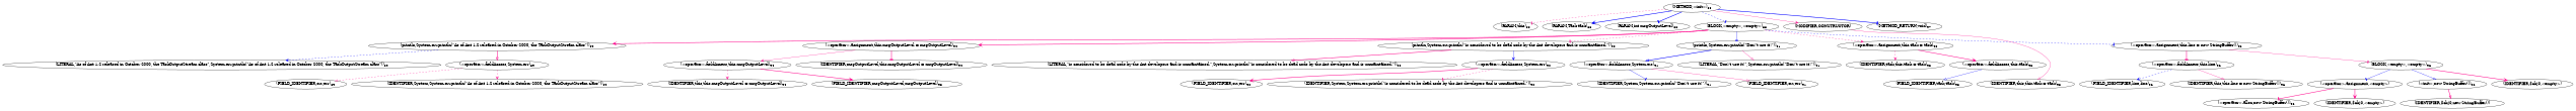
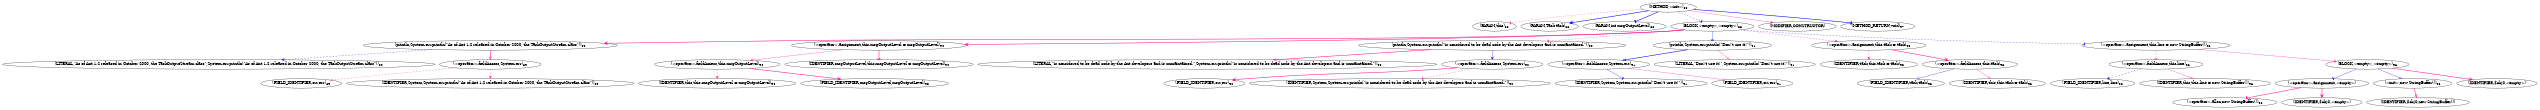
  digraph {
    edge [arrowhead=vee color=deeppink style=bold]
    n1 [label=<(METHOD,&lt;init&gt;)<SUB>88</SUB>>]
    n2 [label=<(PARAM,this)<SUB>88</SUB>>]
    n3 [label=<(PARAM,Task task)<SUB>88</SUB>>]
    n4 [label=<(PARAM,int msgOutputLevel)<SUB>88</SUB>>]
    n5 [label=<(BLOCK,&lt;empty&gt;,&lt;empty&gt;)<SUB>88</SUB>>]
    n6 [label=<(MODIFIER,CONSTRUCTOR)>]
    n7 [label=<(METHOD_RETURN,void)<SUB>97</SUB>>]
    n8 [label=<(println,System.err.println(&quot;As of Ant 1.2 released in October 2000, the TaskOutputStream class&quot;))<SUB>89</SUB>>]
    n9 [label=<(println,System.err.println(&quot;is considered to be dead code by the Ant developers and is unmaintained.&quot;))<SUB>90</SUB>>]
    n10 [label=<(println,System.err.println(&quot;Don\'t use it!&quot;))<SUB>91</SUB>>]
    n11 [label=<(&lt;operator&gt;.assignment,this.task = task)<SUB>93</SUB>>]
    n12 [label=<(&lt;operator&gt;.assignment,this.msgOutputLevel = msgOutputLevel)<SUB>94</SUB>>]
    n13 [label=<(&lt;operator&gt;.assignment,this.line = new StringBuffer())<SUB>96</SUB>>]
    n14 [label=<(&lt;operator&gt;.fieldAccess,System.err)<SUB>89</SUB>>]
    n15 [label=<(LITERAL,&quot;As of Ant 1.2 released in October 2000, the TaskOutputStream class&quot;,System.err.println(&quot;As of Ant 1.2 released in October 2000, the TaskOutputStream class&quot;))<SUB>89</SUB>>]
    n16 [label=<(&lt;operator&gt;.fieldAccess,System.err)<SUB>90</SUB>>]
    n17 [label=<(LITERAL,&quot;is considered to be dead code by the Ant developers and is unmaintained.&quot;,System.err.println(&quot;is considered to be dead code by the Ant developers and is unmaintained.&quot;))<SUB>90</SUB>>]
    n18 [label=<(&lt;operator&gt;.fieldAccess,System.err)<SUB>91</SUB>>]
    n19 [label=<(LITERAL,&quot;Don\'t use it!&quot;,System.err.println(&quot;Don\'t use it!&quot;))<SUB>91</SUB>>]
    n20 [label=<(&lt;operator&gt;.fieldAccess,this.task)<SUB>93</SUB>>]
    n21 [label=<(IDENTIFIER,task,this.task = task)<SUB>93</SUB>>]
    n22 [label=<(&lt;operator&gt;.fieldAccess,this.msgOutputLevel)<SUB>94</SUB>>]
    n23 [label=<(IDENTIFIER,msgOutputLevel,this.msgOutputLevel = msgOutputLevel)<SUB>94</SUB>>]
    n24 [label=<(&lt;operator&gt;.fieldAccess,this.line)<SUB>96</SUB>>]
    n25 [label=<(BLOCK,&lt;empty&gt;,&lt;empty&gt;)<SUB>96</SUB>>]
    n26 [label=<(IDENTIFIER,System,System.err.println(&quot;As of Ant 1.2 released in October 2000, the TaskOutputStream class&quot;))<SUB>89</SUB>>]
    n27 [label=<(FIELD_IDENTIFIER,err,err)<SUB>89</SUB>>]
    n28 [label=<(IDENTIFIER,System,System.err.println(&quot;is considered to be dead code by the Ant developers and is unmaintained.&quot;))<SUB>90</SUB>>]
    n29 [label=<(FIELD_IDENTIFIER,err,err)<SUB>90</SUB>>]
    n30 [label=<(IDENTIFIER,System,System.err.println(&quot;Don\'t use it!&quot;))<SUB>91</SUB>>]
    n31 [label=<(FIELD_IDENTIFIER,err,err)<SUB>91</SUB>>]
    n32 [label=<(IDENTIFIER,this,this.task = task)<SUB>93</SUB>>]
    n33 [label=<(FIELD_IDENTIFIER,task,task)<SUB>93</SUB>>]
    n34 [label=<(IDENTIFIER,this,this.msgOutputLevel = msgOutputLevel)<SUB>94</SUB>>]
    n35 [label=<(FIELD_IDENTIFIER,msgOutputLevel,msgOutputLevel)<SUB>93</SUB>>]
    n36 [label=<(IDENTIFIER,this,this.line = new StringBuffer())<SUB>96</SUB>>]
    n37 [label=<(FIELD_IDENTIFIER,line,line)<SUB>96</SUB>>]
    n38 [label=<(&lt;operator&gt;.assignment,&lt;empty&gt;)>]
    n39 [label=<(&lt;init&gt;,new StringBuffer())<SUB>96</SUB>>]
    n40 [label=<(IDENTIFIER,$obj0,&lt;empty&gt;)>]
    n41 [label=<(IDENTIFIER,$obj0,&lt;empty&gt;)>]
    n42 [label=<(&lt;operator&gt;.alloc,new StringBuffer())<SUB>96</SUB>>]
    n43 [label=<(IDENTIFIER,$obj0,new StringBuffer())>]
    n1 -> n2 [arrowhead=tee style=dashed]
    n1 -> n3 [color=blue]
    n1 -> n4 [arrowhead=tee color=blue]
    n1 -> n5 [arrowhead=tee color=blue style=dashed]
    n1 -> n6 [style=solid]
    n1 -> n7 [arrowhead=tee color=blue]
    n5 -> n8
    n5 -> n9 [arrowhead=tee style=dashed]
    n5 -> n10 [arrowhead=tee color=blue style=solid]
    n5 -> n11 [style=dashed]
    n5 -> n12
    n5 -> n13 [arrowhead=tee color=blue style=dashed]
    n8 -> n14 [arrowhead=onormal]
    n8 -> n15 [color=blue style=dashed]
    n9 -> n16 [color=blue style=solid]
    n9 -> n17 [arrowhead=onormal]
    n10 -> n18 [arrowhead=onormal color=blue]
    n10 -> n19 [arrowhead=onormal style=solid]
    n11 -> n20
    n11 -> n21 [style=dashed]
    n12 -> n22 [style=solid]
    n12 -> n23 [arrowhead=tee]
-   n13 -> n24 [arrowhead=tee]
+   n13 -> n24 [arrowhead=tee style=dashed]
    n13 -> n25 [arrowhead=tee style=solid]
    n14 -> n26 [style=dashed]
    n14 -> n27 [arrowhead=onormal style=dashed]
    n16 -> n28 [arrowhead=tee style=dashed]
    n16 -> n29
    n18 -> n30 [arrowhead=tee color=blue style=solid]
    n18 -> n31 [arrowhead=onormal style=solid]
-   n6 -> n32 [arrowhead=onormal style=solid]
+   n20 -> n32 [arrowhead=onormal style=solid]
    n20 -> n33 [arrowhead=onormal color=blue style=solid]
    n22 -> n34 [style=dashed]
    n22 -> n35
    n24 -> n36 [arrowhead=onormal style=solid]
    n24 -> n37 [color=blue style=dashed]
    n25 -> n38 [arrowhead=tee color=blue style=solid]
    n25 -> n39 [arrowhead=onormal color=blue style=solid]
    n25 -> n40
    n38 -> n41
    n38 -> n42 [arrowhead=tee]
    n39 -> n43 [arrowhead=onormal]
  }
